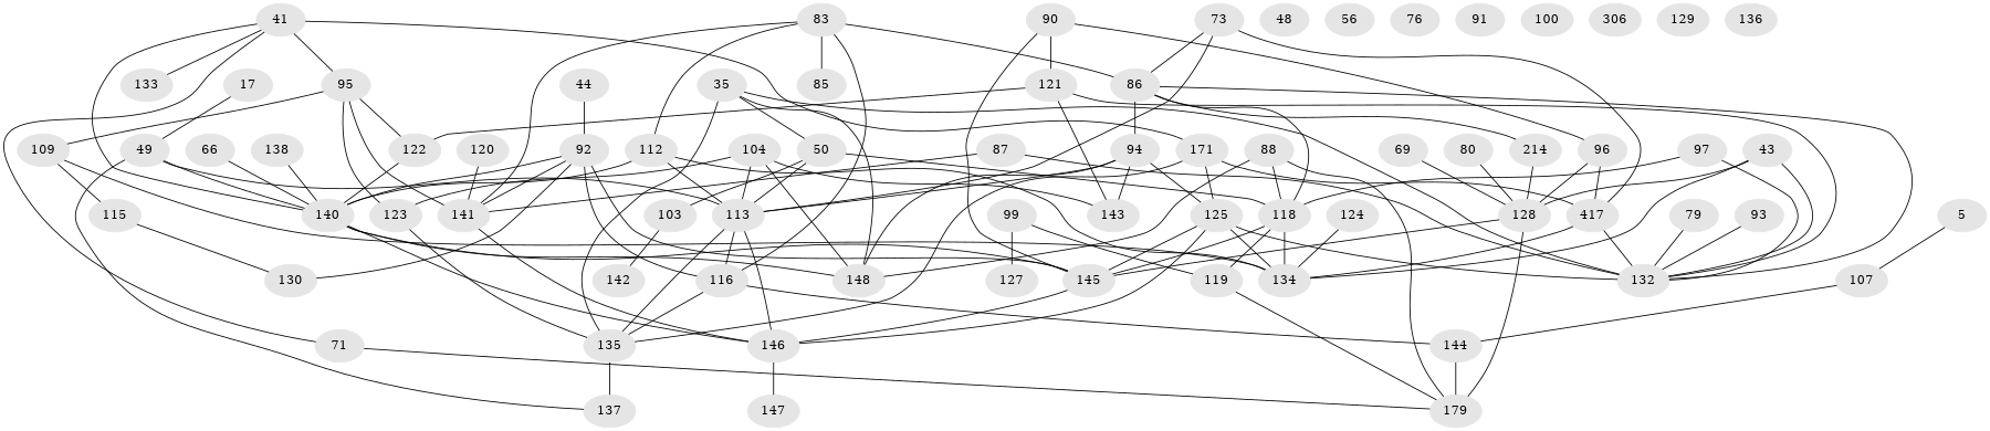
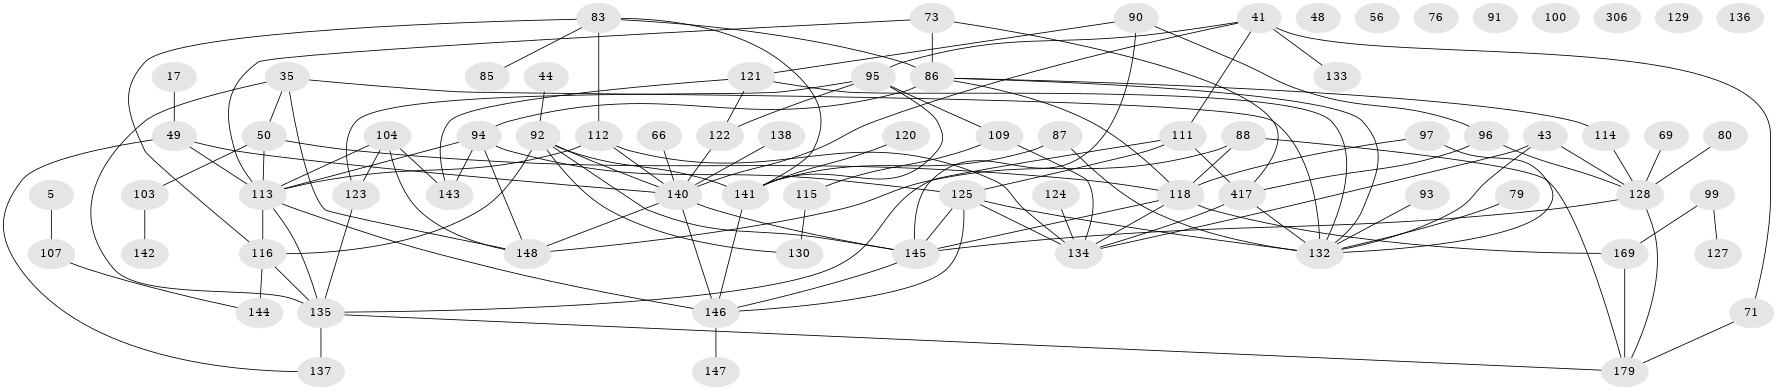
  graph {
    node [color=gray90 style=filled]
    5
    107
    144
    49 [super="+7"]
    140 [super="+74+53"]
    113 [super="+102+10"]
    137 [super="+87"]
    17
    35 [super="+6"]
    50 [super="+26"]
    132 [super="+126"]
    135 [super="+63"]
    148 [super="+45+57"]
    103
    118 [super="+101"]
    n16 [label=179 super="+25+110"]
    41 [super="+39"]
    71
    95
-   111 [super="+64+65+60" label=171]
+   111 [super="+64+65+60"]
    133
    141 [super="+131+51"]
    109 [super="+81"]
    122 [super="+98"]
    123 [super="+72"]
    n26 [label=417 super="+59"]
    125 [super="+24+38"]
    145 [super="+105"]
    146 [super="+31+15+84"]
    128 [super="+89+34"]
    43
    134 [super="+11"]
    92 [super="+62"]
    116 [super="+47"]
    130
    44
    48
    142
-   119
+   119 [label=169]
    56
    66
    69
    86 [super="+23"]
    94
-   114 [label=214]
+   114
    73
    76
    79
    80
    n50 [label=87 super="+21"]
    83 [super="+40"]
    85
    112 [super="+13"]
    143 [super="+1"]
    88 [super="+36+77"]
    90 [super="+16"]
    96
    121
    91
    93
    115
    97
    99
    127
    100
    104 [super="+27"]
    n67 [label=306]
    147
    120
    124
    129
    136
    138
    5 -- 107
    107 -- 144
    49 -- 140 [weight=2]
    49 -- 113
    49 -- 137
    140 -- 148
    140 -- 145
    140 -- 146 [weight=2]
    113 -- 135
    113 -- 146 [weight=2]
    113 -- 116
    17 -- 49
    35 -- 50
    35 -- 132
    35 -- 135
    35 -- 148
    50 -- 113
    50 -- 103
    50 -- 118
    135 -- 137 [weight=2]
-   144 -- n16 [weight=2]
+   135 -- n16 [weight=2]
    103 -- 142
    118 -- 145
    118 -- 134
    118 -- 119
    41 -- 140
    41 -- 71
    41 -- 95
    41 -- 111 [weight=2]
    41 -- 133
    71 -- n16
    95 -- 141
    95 -- 109
    95 -- 122 [weight=2]
    95 -- 123
    111 -- 135
    111 -- n26
    111 -- 125
    141 -- 146
    109 -- 134
    109 -- 115
    122 -- 140
    123 -- 135
    n26 -- 132
    n26 -- 134
    125 -- 132 [weight=3]
    125 -- 145
    125 -- 146 [weight=2]
    125 -- 134 [weight=2]
    145 -- 146
    146 -- 147
    128 -- n16 [weight=2]
    128 -- 145 [weight=2]
    43 -- 132
    43 -- 128
    43 -- 134
    92 -- 140
    92 -- 141
    92 -- 145
    92 -- 116
    92 -- 130
    116 -- 144
    116 -- 135
    44 -- 92
    119 -- n16
    66 -- 140
    69 -- 128
    86 -- 132
    86 -- 118 [weight=2]
    86 -- 94 [weight=2]
    86 -- 114
    94 -- 113
    94 -- 148
    94 -- 125
    94 -- 143
    114 -- 128
    73 -- 113
    73 -- n26
    73 -- 86
    79 -- 132
    80 -- 128
    n50 -- 132
    n50 -- 141
    83 -- 141
    83 -- 116
    83 -- 86
    83 -- 85
    83 -- 112
    112 -- 140
    112 -- 113
    112 -- 134
    88 -- 148
    88 -- 118
    88 -- n16
    90 -- 145
    90 -- 96
    90 -- 121
    96 -- n26
    96 -- 128
    121 -- 132
    121 -- 122
    121 -- 143
    93 -- 132
    115 -- 130
    97 -- 132
    97 -- 118
    99 -- 119
    99 -- 127
    104 -- 113
    104 -- 148
    104 -- 123
    104 -- 143
    120 -- 141
    124 -- 134
    138 -- 140
  }
